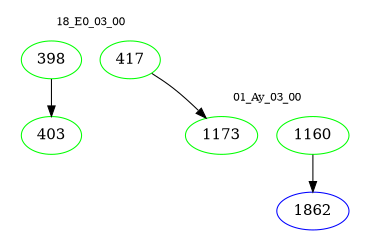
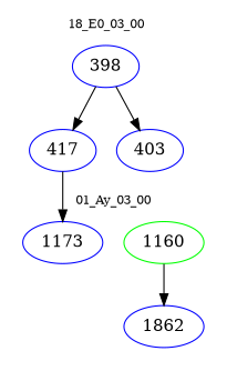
  digraph {
    node [color=green]
    edge [color=black]
    n1 [label=1160]
    n2 [color=blue label=1862]
-   n3 [label=1173]
-   n4 [label=398]
-   n5 [label=417]
-   n6 [label=403]
+   n3 [color=blue label=1173]
+   n4 [color=blue label=398]
+   n5 [color=blue label=417]
+   n6 [color=blue label=403]
    subgraph cluster_1 {
      color=white
      fontsize=10
      label="01_Ay_03_00"
      n1
      n2
      n3
    }
    subgraph cluster_2 {
      color=white
      fontsize=10
      label="18_E0_03_00"
      n4
      n5
      n6
    }
    n1 -> n2
+   n4 -> n5
    n4 -> n6
    n5 -> n3
  }
